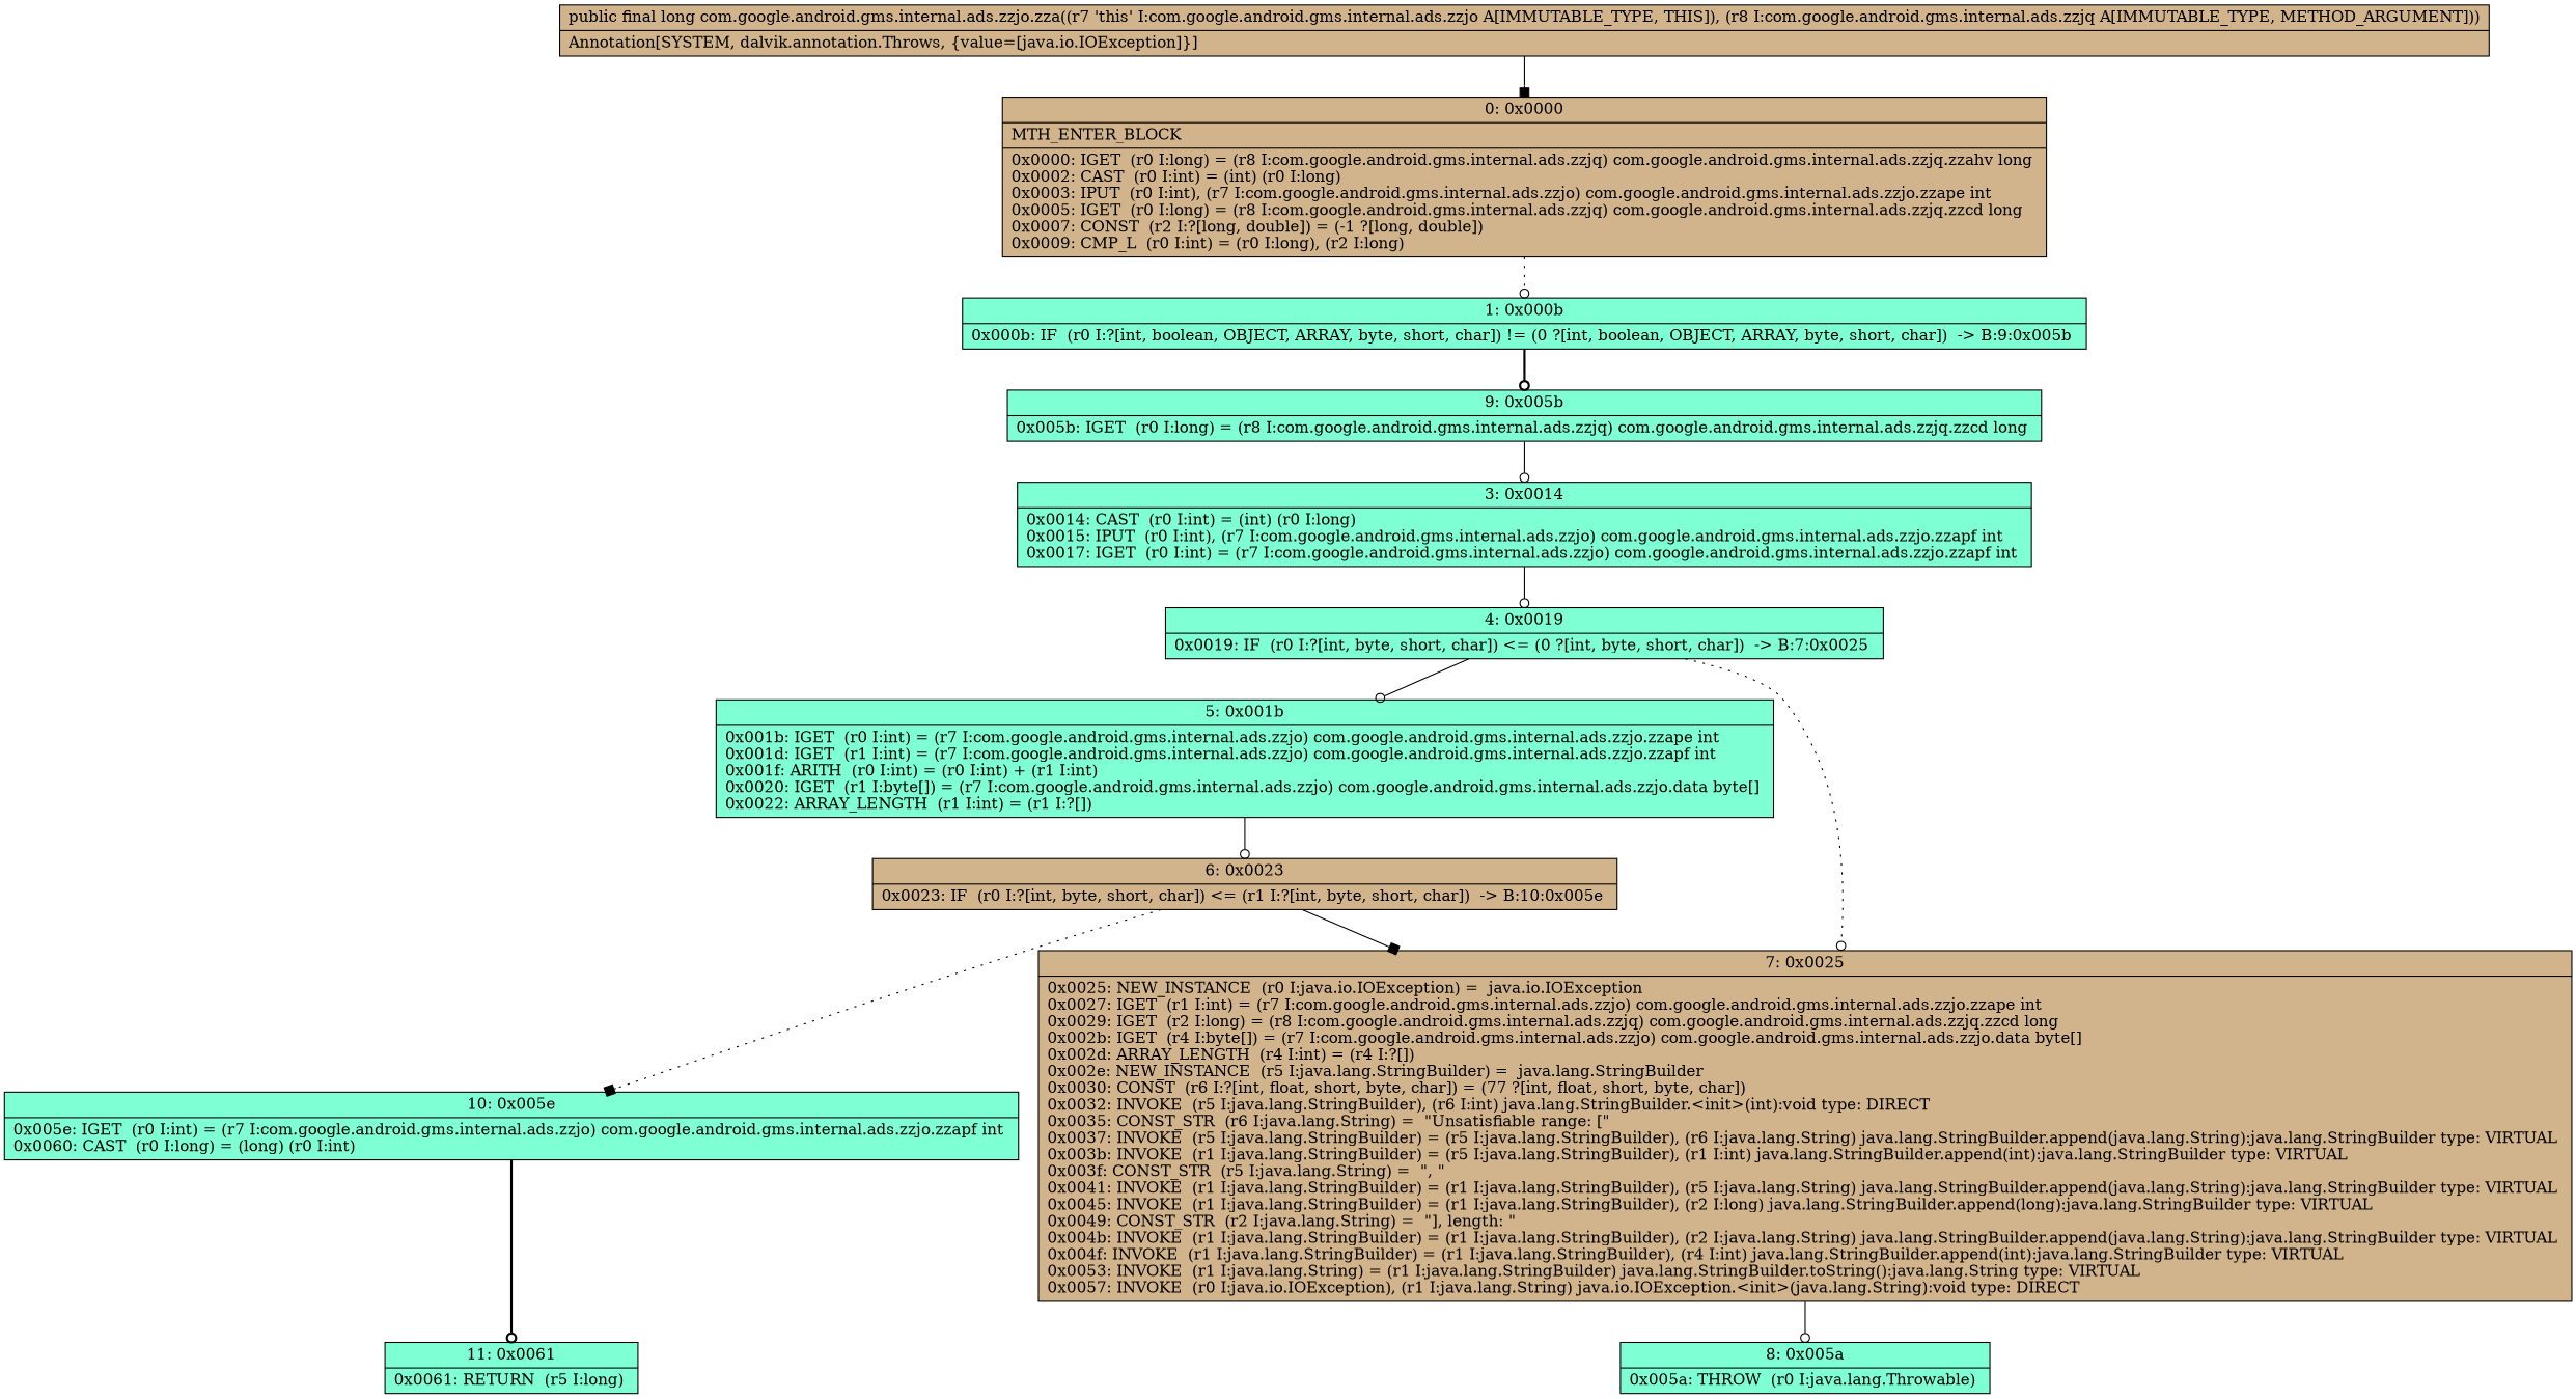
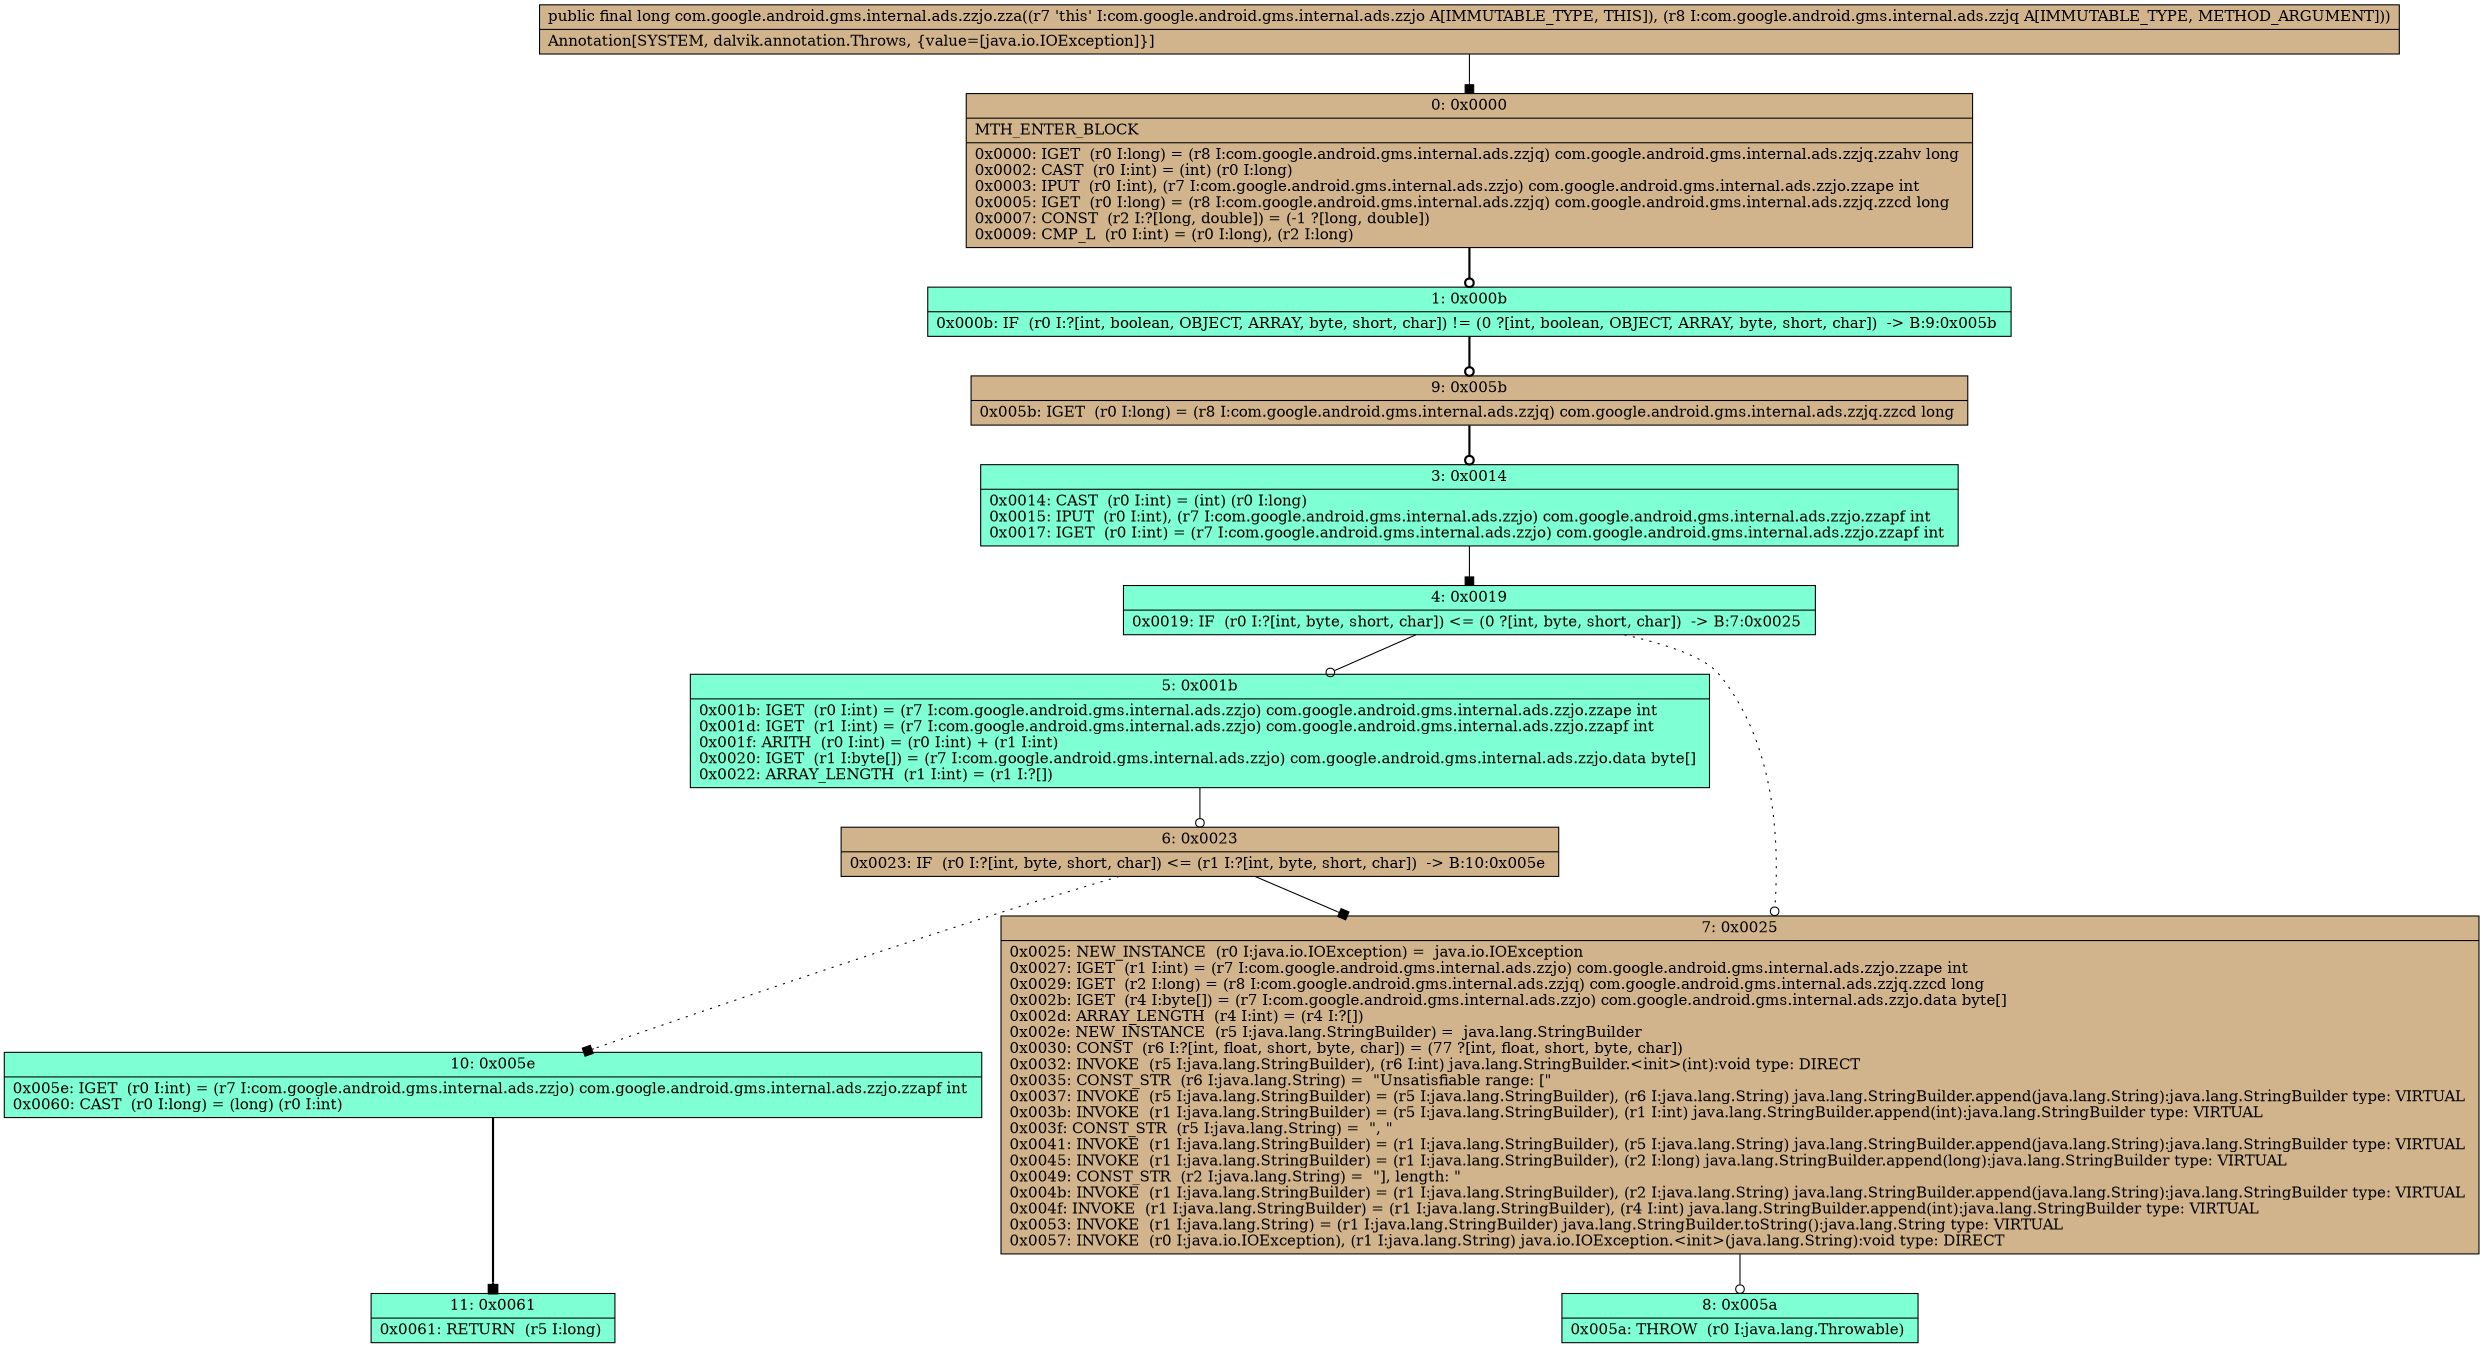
  digraph {
    node [fillcolor=aquamarine shape=record style=filled]
    edge [arrowhead=odot style=solid]
    n1 [fillcolor=tan label="{0\:\ 0x0000|MTH_ENTER_BLOCK\l|0x0000: IGET  (r0 I:long) = (r8 I:com.google.android.gms.internal.ads.zzjq) com.google.android.gms.internal.ads.zzjq.zzahv long \l0x0002: CAST  (r0 I:int) = (int) (r0 I:long) \l0x0003: IPUT  (r0 I:int), (r7 I:com.google.android.gms.internal.ads.zzjo) com.google.android.gms.internal.ads.zzjo.zzape int \l0x0005: IGET  (r0 I:long) = (r8 I:com.google.android.gms.internal.ads.zzjq) com.google.android.gms.internal.ads.zzjq.zzcd long \l0x0007: CONST  (r2 I:?[long, double]) = (\-1 ?[long, double]) \l0x0009: CMP_L  (r0 I:int) = (r0 I:long), (r2 I:long) \l}"]
    n2 [label="{1\:\ 0x000b|0x000b: IF  (r0 I:?[int, boolean, OBJECT, ARRAY, byte, short, char]) != (0 ?[int, boolean, OBJECT, ARRAY, byte, short, char])  \-\> B:9:0x005b \l}"]
-   n3 [label="{9\:\ 0x005b|0x005b: IGET  (r0 I:long) = (r8 I:com.google.android.gms.internal.ads.zzjq) com.google.android.gms.internal.ads.zzjq.zzcd long \l}"]
+   n3 [fillcolor=tan label="{9\:\ 0x005b|0x005b: IGET  (r0 I:long) = (r8 I:com.google.android.gms.internal.ads.zzjq) com.google.android.gms.internal.ads.zzjq.zzcd long \l}"]
    n4 [label="{3\:\ 0x0014|0x0014: CAST  (r0 I:int) = (int) (r0 I:long) \l0x0015: IPUT  (r0 I:int), (r7 I:com.google.android.gms.internal.ads.zzjo) com.google.android.gms.internal.ads.zzjo.zzapf int \l0x0017: IGET  (r0 I:int) = (r7 I:com.google.android.gms.internal.ads.zzjo) com.google.android.gms.internal.ads.zzjo.zzapf int \l}"]
    n5 [label="{4\:\ 0x0019|0x0019: IF  (r0 I:?[int, byte, short, char]) \<= (0 ?[int, byte, short, char])  \-\> B:7:0x0025 \l}"]
    n6 [label="{5\:\ 0x001b|0x001b: IGET  (r0 I:int) = (r7 I:com.google.android.gms.internal.ads.zzjo) com.google.android.gms.internal.ads.zzjo.zzape int \l0x001d: IGET  (r1 I:int) = (r7 I:com.google.android.gms.internal.ads.zzjo) com.google.android.gms.internal.ads.zzjo.zzapf int \l0x001f: ARITH  (r0 I:int) = (r0 I:int) + (r1 I:int) \l0x0020: IGET  (r1 I:byte[]) = (r7 I:com.google.android.gms.internal.ads.zzjo) com.google.android.gms.internal.ads.zzjo.data byte[] \l0x0022: ARRAY_LENGTH  (r1 I:int) = (r1 I:?[]) \l}"]
    n7 [fillcolor=tan label="{7\:\ 0x0025|0x0025: NEW_INSTANCE  (r0 I:java.io.IOException) =  java.io.IOException \l0x0027: IGET  (r1 I:int) = (r7 I:com.google.android.gms.internal.ads.zzjo) com.google.android.gms.internal.ads.zzjo.zzape int \l0x0029: IGET  (r2 I:long) = (r8 I:com.google.android.gms.internal.ads.zzjq) com.google.android.gms.internal.ads.zzjq.zzcd long \l0x002b: IGET  (r4 I:byte[]) = (r7 I:com.google.android.gms.internal.ads.zzjo) com.google.android.gms.internal.ads.zzjo.data byte[] \l0x002d: ARRAY_LENGTH  (r4 I:int) = (r4 I:?[]) \l0x002e: NEW_INSTANCE  (r5 I:java.lang.StringBuilder) =  java.lang.StringBuilder \l0x0030: CONST  (r6 I:?[int, float, short, byte, char]) = (77 ?[int, float, short, byte, char]) \l0x0032: INVOKE  (r5 I:java.lang.StringBuilder), (r6 I:int) java.lang.StringBuilder.\<init\>(int):void type: DIRECT \l0x0035: CONST_STR  (r6 I:java.lang.String) =  \"Unsatisfiable range: [\" \l0x0037: INVOKE  (r5 I:java.lang.StringBuilder) = (r5 I:java.lang.StringBuilder), (r6 I:java.lang.String) java.lang.StringBuilder.append(java.lang.String):java.lang.StringBuilder type: VIRTUAL \l0x003b: INVOKE  (r1 I:java.lang.StringBuilder) = (r5 I:java.lang.StringBuilder), (r1 I:int) java.lang.StringBuilder.append(int):java.lang.StringBuilder type: VIRTUAL \l0x003f: CONST_STR  (r5 I:java.lang.String) =  \", \" \l0x0041: INVOKE  (r1 I:java.lang.StringBuilder) = (r1 I:java.lang.StringBuilder), (r5 I:java.lang.String) java.lang.StringBuilder.append(java.lang.String):java.lang.StringBuilder type: VIRTUAL \l0x0045: INVOKE  (r1 I:java.lang.StringBuilder) = (r1 I:java.lang.StringBuilder), (r2 I:long) java.lang.StringBuilder.append(long):java.lang.StringBuilder type: VIRTUAL \l0x0049: CONST_STR  (r2 I:java.lang.String) =  \"], length: \" \l0x004b: INVOKE  (r1 I:java.lang.StringBuilder) = (r1 I:java.lang.StringBuilder), (r2 I:java.lang.String) java.lang.StringBuilder.append(java.lang.String):java.lang.StringBuilder type: VIRTUAL \l0x004f: INVOKE  (r1 I:java.lang.StringBuilder) = (r1 I:java.lang.StringBuilder), (r4 I:int) java.lang.StringBuilder.append(int):java.lang.StringBuilder type: VIRTUAL \l0x0053: INVOKE  (r1 I:java.lang.String) = (r1 I:java.lang.StringBuilder) java.lang.StringBuilder.toString():java.lang.String type: VIRTUAL \l0x0057: INVOKE  (r0 I:java.io.IOException), (r1 I:java.lang.String) java.io.IOException.\<init\>(java.lang.String):void type: DIRECT \l}"]
    n8 [fillcolor=tan label="{6\:\ 0x0023|0x0023: IF  (r0 I:?[int, byte, short, char]) \<= (r1 I:?[int, byte, short, char])  \-\> B:10:0x005e \l}"]
    n9 [label="{8\:\ 0x005a|0x005a: THROW  (r0 I:java.lang.Throwable) \l}"]
    n10 [label="{10\:\ 0x005e|0x005e: IGET  (r0 I:int) = (r7 I:com.google.android.gms.internal.ads.zzjo) com.google.android.gms.internal.ads.zzjo.zzapf int \l0x0060: CAST  (r0 I:long) = (long) (r0 I:int) \l}"]
    n11 [label="{11\:\ 0x0061|0x0061: RETURN  (r5 I:long) \l}"]
    n12 [fillcolor=tan label="{public final long com.google.android.gms.internal.ads.zzjo.zza((r7 'this' I:com.google.android.gms.internal.ads.zzjo A[IMMUTABLE_TYPE, THIS]), (r8 I:com.google.android.gms.internal.ads.zzjq A[IMMUTABLE_TYPE, METHOD_ARGUMENT]))  | Annotation[SYSTEM, dalvik.annotation.Throws, \{value=[java.io.IOException]\}]\l}"]
-   n1 -> n2 [style=dotted]
+   n1 -> n2 [style=bold]
    n2 -> n3 [style=bold]
-   n3 -> n4
-   n4 -> n5
+   n3 -> n4 [style=bold]
+   n4 -> n5 [arrowhead=box]
    n5 -> n6
    n5 -> n7 [style=dotted]
    n6 -> n8
    n7 -> n9
    n8 -> n7 [arrowhead=box]
    n8 -> n10 [arrowhead=box style=dotted]
-   n10 -> n11 [style=bold]
+   n10 -> n11 [arrowhead=box style=bold]
    n12 -> n1 [arrowhead=box]
  }
